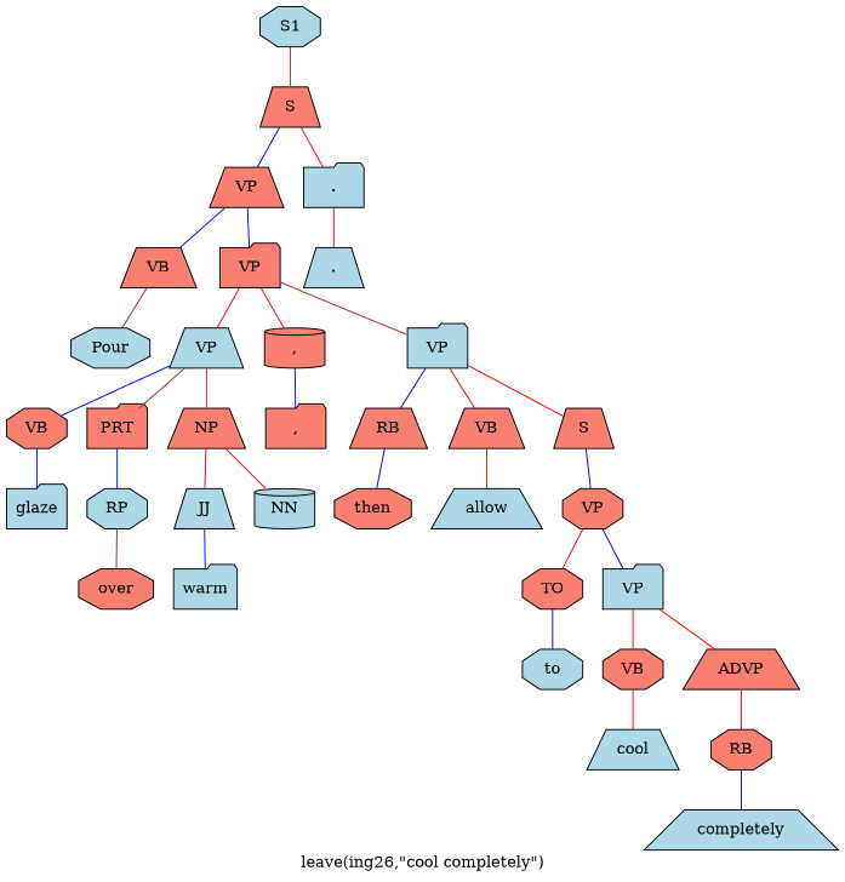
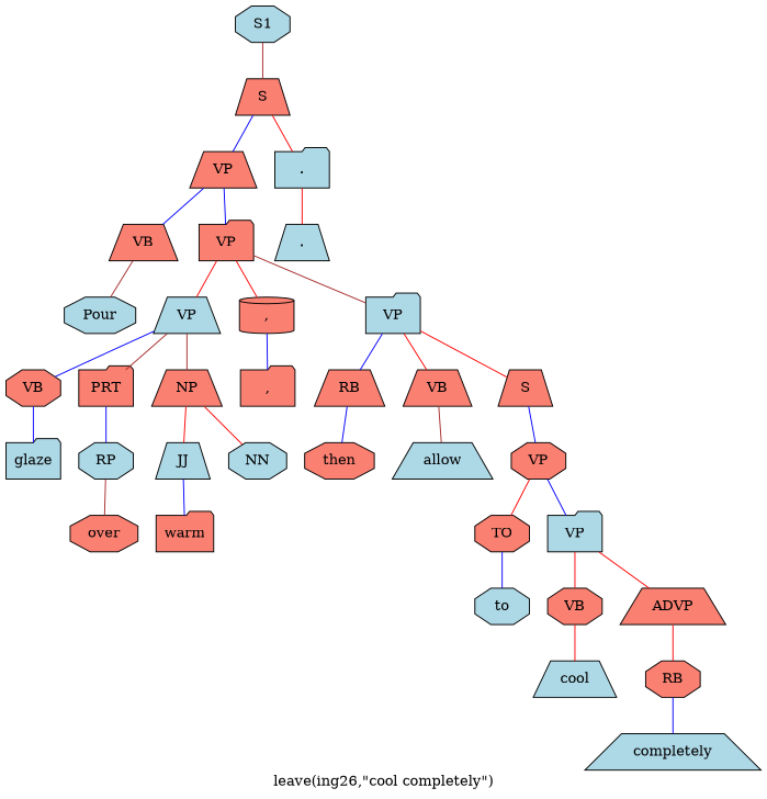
  graph {
    label="leave(ing26,\"cool completely\")"
    node [fillcolor=salmon shape=trapezium style=filled]
    edge [color=blue]
    n1 [fillcolor=lightblue label=S1 shape=octagon]
    n2 [label=S]
    n3 [label=VP]
    n4 [fillcolor=lightblue label="." shape=folder]
    n5 [label=VB]
    n6 [label=VP shape=folder]
    n7 [fillcolor=lightblue label="."]
    n8 [fillcolor=lightblue label=Pour shape=octagon]
    n9 [fillcolor=lightblue label=VP]
    n10 [label="," shape=cylinder]
    n11 [fillcolor=lightblue label=VP shape=folder]
    n12 [label=VB shape=octagon]
    n13 [label=PRT shape=folder]
    n14 [label=NP]
    n15 [label="," shape=folder]
    n16 [label=RB]
    n17 [label=VB]
    n18 [label=S]
    n19 [fillcolor=lightblue label=glaze shape=folder]
    n20 [fillcolor=lightblue label=RP shape=octagon]
    n21 [fillcolor=lightblue label=JJ]
-   n22 [fillcolor=lightblue label=NN shape=cylinder]
+   n22 [fillcolor=lightblue label=NN shape=octagon]
    n23 [label=over shape=octagon]
-   n24 [fillcolor=lightblue label=warm shape=folder]
+   n24 [label=warm shape=folder]
    n25 [label=then shape=octagon]
    n26 [fillcolor=lightblue label=allow]
    n27 [label=VP shape=octagon]
    n28 [label=TO shape=octagon]
    n29 [fillcolor=lightblue label=VP shape=folder]
    n30 [fillcolor=lightblue label=to shape=octagon]
    n31 [label=VB shape=octagon]
    n32 [label=ADVP]
    n33 [fillcolor=lightblue label=cool]
    n34 [label=RB shape=octagon]
    n35 [fillcolor=lightblue label=completely]
    n1 -- n2 [color=brown]
    n2 -- n3
    n2 -- n4 [color=red]
    n3 -- n5
    n3 -- n6
    n4 -- n7 [color=red]
    n5 -- n8 [color=brown]
    n6 -- n9 [color=red]
    n6 -- n10 [color=red]
    n6 -- n11 [color=brown]
    n9 -- n12
    n9 -- n13 [color=brown]
    n9 -- n14 [color=brown]
    n10 -- n15
    n11 -- n16
    n11 -- n17 [color=red]
    n11 -- n18 [color=red]
    n12 -- n19
    n13 -- n20
    n14 -- n21 [color=red]
    n14 -- n22 [color=red]
    n16 -- n25
    n17 -- n26 [color=brown]
    n18 -- n27
    n20 -- n23 [color=brown]
    n21 -- n24
    n27 -- n28 [color=red]
    n27 -- n29
    n28 -- n30
    n29 -- n31 [color=red]
    n29 -- n32 [color=red]
    n31 -- n33 [color=red]
    n32 -- n34 [color=red]
    n34 -- n35
  }
